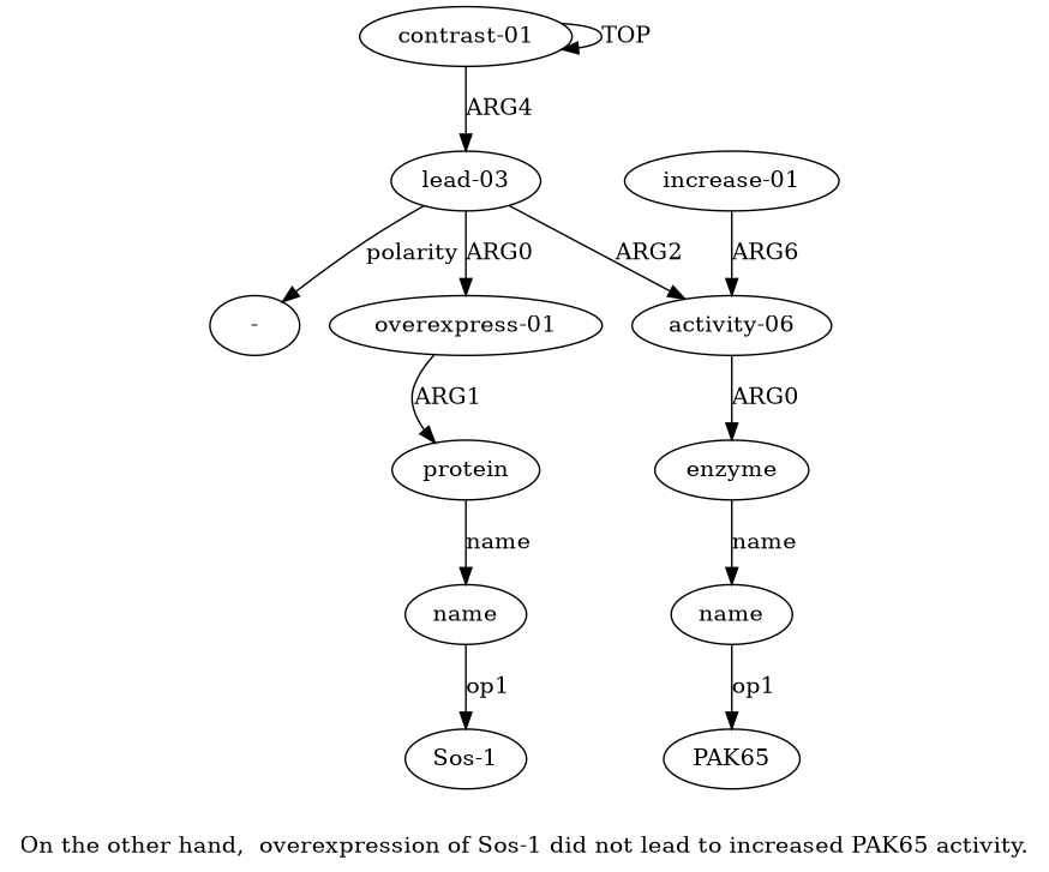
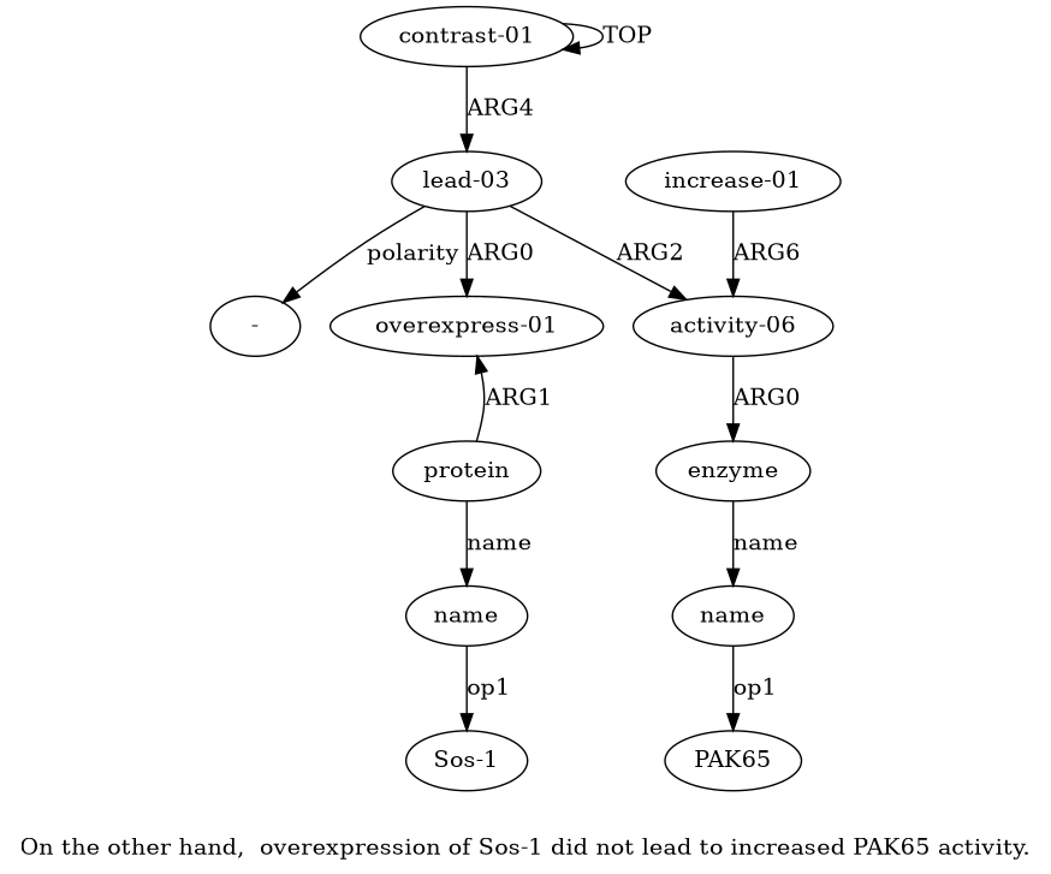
  digraph {
    fontname="DejaVu Serif"
    label="On the other hand,  overexpression of Sos-1 did not lead to increased PAK65 activity."
    node [color=black fontname="DejaVu Serif" gold_ind=-1 gold_label=name test_ind=-1 test_label=name]
    edge [color=black fontname="DejaVu Serif" gold_label=ARG0 test_label=ARG0]
    n1 [gold_label=PAK65 label=PAK65 test_label=PAK65]
    n2 [gold_label="-" label="-" test_label="-"]
    n3 [gold_ind=1 gold_label="lead-03" label="lead-03" test_ind=1 test_label="lead-03"]
    n4 [gold_ind=2 gold_label="overexpress-01" label="overexpress-01" test_ind=2 test_label="overexpress-01"]
    n5 [gold_ind=5 gold_label="activity-06" label="activity-06" test_ind=5 test_label="activity-06"]
    n6 [gold_ind=3 gold_label=protein label=protein test_ind=3 test_label=protein]
    n7 [gold_ind=6 gold_label=enzyme label=enzyme test_ind=6 test_label=enzyme]
    n8 [gold_ind=4 label=name test_ind=4]
    n9 [gold_ind=7 label=name test_ind=7]
    n10 [gold_ind=0 gold_label="contrast-01" label="contrast-01" test_ind=0 test_label="contrast-01"]
    n11 [gold_label="Sos-1" label="Sos-1" test_label="Sos-1"]
    n12 [gold_ind=8 gold_label="increase-01" label="increase-01" test_ind=8 test_label="increase-01"]
    n3 -> n2 [gold_label=polarity label=polarity test_label=polarity]
    n3 -> n4 [label=ARG0]
    n3 -> n5 [gold_label=ARG2 label=ARG2 test_label=ARG2]
-   n4 -> n6 [gold_label=ARG1 label=ARG1 test_label=ARG1]
+   n6 -> n4 [gold_label=ARG1 label=ARG1 test_label=ARG1]
    n5 -> n7 [label=ARG0]
    n6 -> n8 [gold_label=name label=name test_label=name]
    n7 -> n9 [gold_label=name label=name test_label=name]
    n8 -> n11 [gold_label=op1 label=op1 test_label=op1]
    n9 -> n1 [gold_label=op1 label=op1 test_label=op1]
    n10 -> n3 [gold_label=ARG2 label=ARG4 test_label=ARG2]
    n10 -> n10 [gold_label=TOP label=TOP test_label=TOP]
    n12 -> n5 [gold_label=ARG1 label=ARG6 test_label=ARG1]
  }
